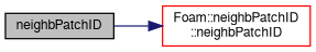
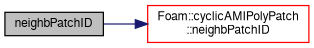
  digraph {
    rankdir=LR
    node [fontname=FreeSans fontsize=10 shape=record]
    n1 [color=black fillcolor=grey75 fontcolor=black height=0.2 label=neighbPatchID style=filled width=0.4]
-   n2 [color=red height=0.2 label="Foam::neighbPatchID\l::neighbPatchID" width=0.4]
+   n2 [color=red height=0.2 label="Foam::cyclicAMIPolyPatch\l::neighbPatchID" width=0.4]
    n1 -> n2 [color=midnightblue fontname=FreeSans fontsize=10 labelfontname=FreeSans labelfontsize=10 style=solid]
  }
